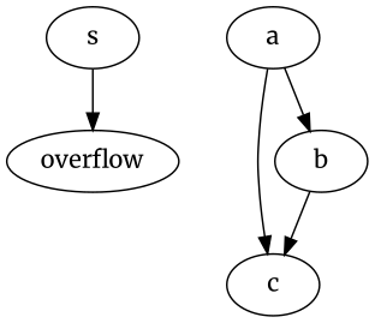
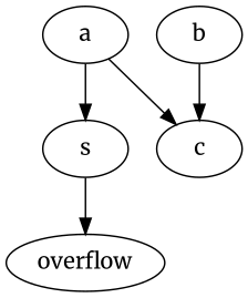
  strict digraph {
    fontname=Merriweather
    node [complexity=3 fontname=Merriweather importance=0.533333015104 rank=0.177777671701]
    edge [fontname=Merriweather]
    s
    a [complexity=6 importance=0.666666548416 rank=0.111111091403]
    c
    overflow [complexity=0 importance=0.333333096832 rank=0.0]
    b [complexity=6 importance=0.666666548416 rank=0.111111091403]
    s -> overflow
-   a -> b
+   a -> s
    a -> c
    b -> c
  }
